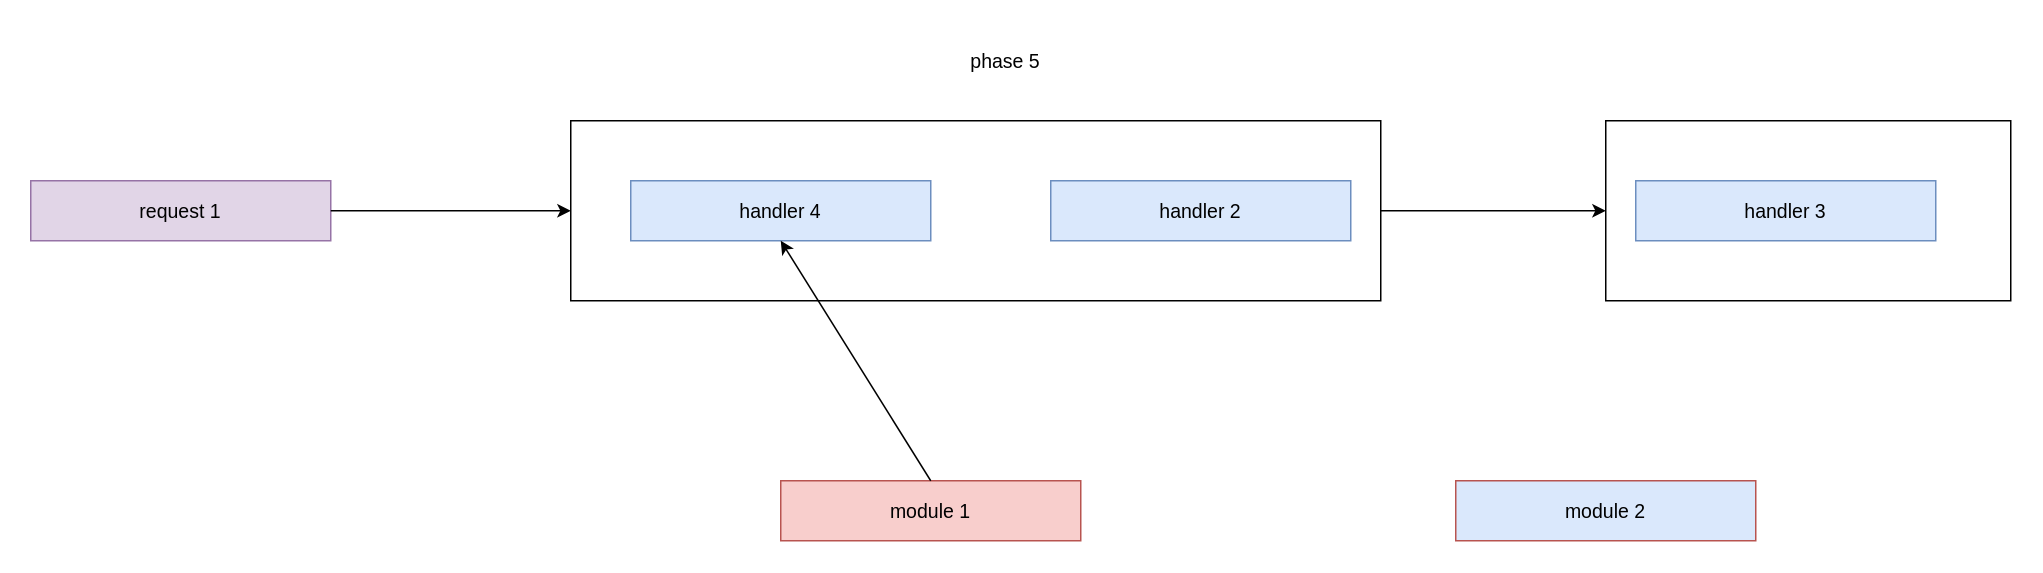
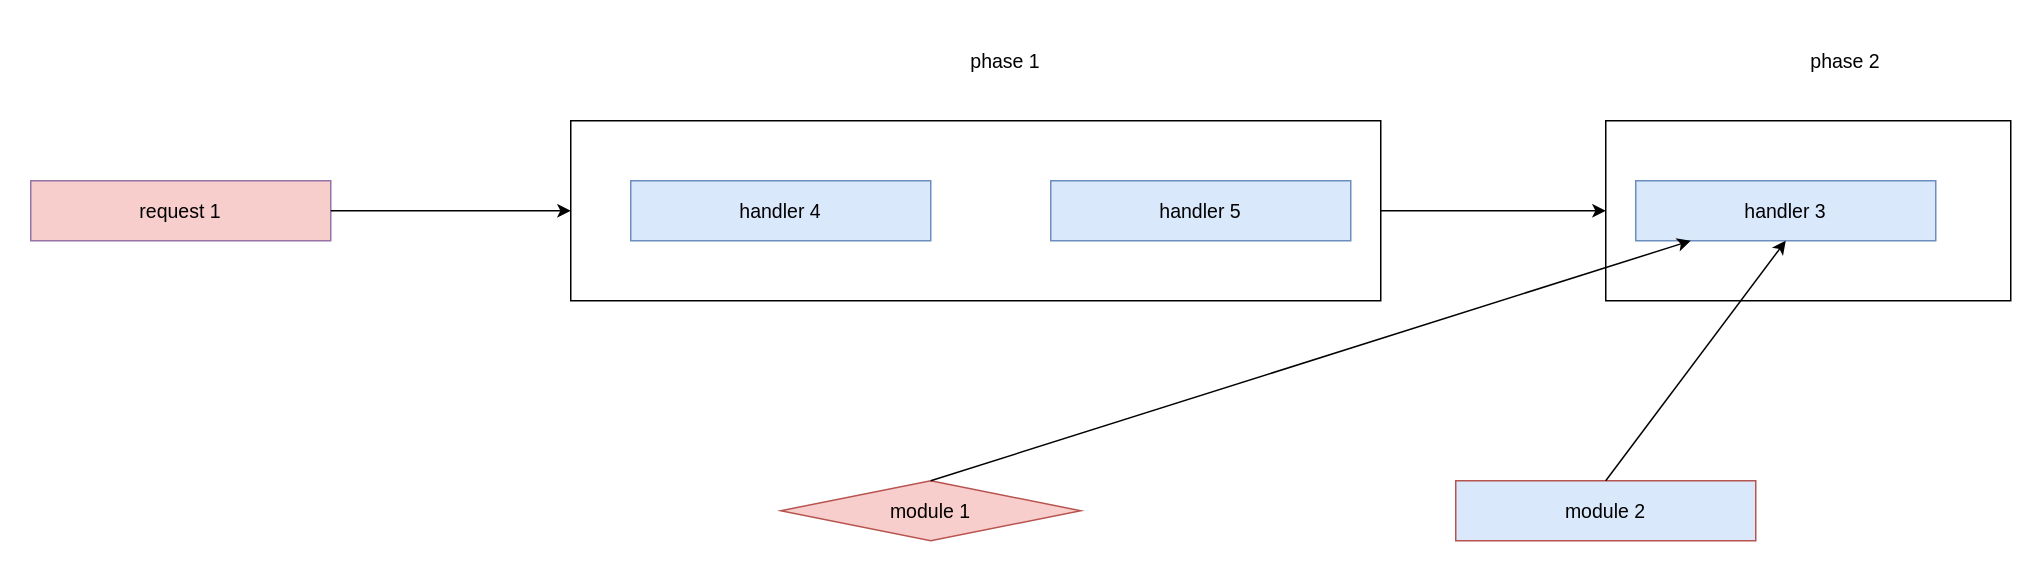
  <mxCell id="0" />
  <mxCell id="1" parent="0" />
  <mxCell id="2" value="" style="rounded=0;whiteSpace=wrap;html=1;fillColor=none;" vertex="1" parent="1"><mxGeometry x="1070" y="80" width="270" height="120" as="geometry" /></mxCell>
  <mxCell id="3" value="" style="rounded=0;whiteSpace=wrap;html=1;fillColor=none;" vertex="1" parent="1"><mxGeometry x="380" y="80" width="540" height="120" as="geometry" /></mxCell>
  <mxCell id="4" value="&lt;font style=&quot;font-size: 13px&quot;&gt;handler 4&lt;/font&gt;" style="rounded=0;whiteSpace=wrap;html=1;fillColor=#dae8fc;strokeColor=#6c8ebf;fontSize=13;align=center;" vertex="1" parent="1"><mxGeometry x="420" y="120" width="200" height="40" as="geometry" /></mxCell>
- <mxCell id="5" value="&lt;font style=&quot;font-size: 13px&quot;&gt;handler 2&lt;/font&gt;" style="rounded=0;whiteSpace=wrap;html=1;fillColor=#dae8fc;strokeColor=#6c8ebf;fontSize=13;align=center;" vertex="1" parent="1"><mxGeometry x="700" y="120" width="200" height="40" as="geometry" /></mxCell>
+ <mxCell id="5" value="&lt;font style=&quot;font-size: 13px&quot;&gt;handler 5&lt;/font&gt;" style="rounded=0;whiteSpace=wrap;html=1;fillColor=#dae8fc;strokeColor=#6c8ebf;fontSize=13;align=center;" vertex="1" parent="1"><mxGeometry x="700" y="120" width="200" height="40" as="geometry" /></mxCell>
  <mxCell id="6" value="&lt;font style=&quot;font-size: 13px&quot;&gt;handler 3&lt;/font&gt;" style="rounded=0;whiteSpace=wrap;html=1;fillColor=#dae8fc;strokeColor=#6c8ebf;fontSize=13;align=center;" vertex="1" parent="1"><mxGeometry x="1090" y="120" width="200" height="40" as="geometry" /></mxCell>
- <mxCell id="7" value="&lt;font style=&quot;font-size: 13px&quot;&gt;module 1&lt;/font&gt;" style="rounded=0;whiteSpace=wrap;html=1;fillColor=#f8cecc;strokeColor=#b85450;fontSize=13;align=center;" vertex="1" parent="1"><mxGeometry x="520" y="320" width="200" height="40" as="geometry" /></mxCell>
+ <mxCell id="7" value="&lt;font style=&quot;font-size: 13px&quot;&gt;module 1&lt;/font&gt;" style="rhombus;whiteSpace=wrap;html=1;fillColor=#f8cecc;strokeColor=#b85450;fontSize=13;align=center;" vertex="1" parent="1"><mxGeometry x="520" y="320" width="200" height="40" as="geometry" /></mxCell>
  <mxCell id="8" value="&lt;font style=&quot;font-size: 13px&quot;&gt;module 2&lt;/font&gt;" style="rounded=0;whiteSpace=wrap;html=1;fillColor=#dae8fc;strokeColor=#b85450;fontSize=13;align=center;" vertex="1" parent="1"><mxGeometry x="970" y="320" width="200" height="40" as="geometry" /></mxCell>
- <mxCell id="9" value="" style="endArrow=classic;html=1;entryX=0.5;entryY=1;entryDx=0;entryDy=0;exitX=0.5;exitY=0;exitDx=0;exitDy=0;" edge="1" parent="1" source="7" target="4"><mxGeometry width="50" height="50" relative="1" as="geometry"><mxPoint x="600" y="280" as="sourcePoint" /><mxPoint x="650" y="230" as="targetPoint" /></mxGeometry></mxCell>
- <mxCell id="11" value="phase 5" style="text;html=1;strokeColor=none;fillColor=none;align=center;verticalAlign=middle;whiteSpace=wrap;rounded=0;fontSize=13;fontColor=#000000;" vertex="1" parent="1"><mxGeometry x="600" y="20" width="140" height="40" as="geometry" /></mxCell>
- <mxCell id="13" value="&lt;font style=&quot;font-size: 13px&quot;&gt;request 1&lt;/font&gt;" style="rounded=0;whiteSpace=wrap;html=1;fillColor=#e1d5e7;strokeColor=#9673a6;fontSize=13;align=center;" vertex="1" parent="1"><mxGeometry x="20" y="120" width="200" height="40" as="geometry" /></mxCell>
+ <mxCell id="9" value="" style="endArrow=classic;html=1;exitX=0.5;exitY=0;exitDx=0;exitDy=0;" edge="1" parent="1" source="7" target="6"><mxGeometry width="50" height="50" relative="1" as="geometry"><mxPoint x="600" y="280" as="sourcePoint" /><mxPoint x="650" y="230" as="targetPoint" /></mxGeometry></mxCell>
+ <mxCell id="10" value="" style="endArrow=classic;html=1;exitX=0.5;exitY=0;exitDx=0;exitDy=0;entryX=0.5;entryY=1;entryDx=0;entryDy=0;" edge="1" parent="1" source="8" target="6"><mxGeometry width="50" height="50" relative="1" as="geometry"><mxPoint x="960" y="280" as="sourcePoint" /><mxPoint x="1010" y="230" as="targetPoint" /></mxGeometry></mxCell>
+ <mxCell id="11" value="phase 1" style="text;html=1;strokeColor=none;fillColor=none;align=center;verticalAlign=middle;whiteSpace=wrap;rounded=0;fontSize=13;fontColor=#000000;" vertex="1" parent="1"><mxGeometry x="600" y="20" width="140" height="40" as="geometry" /></mxCell>
+ <mxCell id="12" value="phase 2" style="text;html=1;strokeColor=none;fillColor=none;align=center;verticalAlign=middle;whiteSpace=wrap;rounded=0;fontSize=13;fontColor=#000000;" vertex="1" parent="1"><mxGeometry x="1160" y="20" width="140" height="40" as="geometry" /></mxCell>
+ <mxCell id="13" value="&lt;font style=&quot;font-size: 13px&quot;&gt;request 1&lt;/font&gt;" style="rounded=0;whiteSpace=wrap;html=1;fillColor=#f8cecc;strokeColor=#9673a6;fontSize=13;align=center;" vertex="1" parent="1"><mxGeometry x="20" y="120" width="200" height="40" as="geometry" /></mxCell>
  <mxCell id="14" value="" style="endArrow=classic;html=1;exitX=1;exitY=0.5;exitDx=0;exitDy=0;entryX=0;entryY=0.5;entryDx=0;entryDy=0;" edge="1" parent="1" source="13" target="3"><mxGeometry width="50" height="50" relative="1" as="geometry"><mxPoint x="450" y="150" as="sourcePoint" /><mxPoint x="500" y="100" as="targetPoint" /></mxGeometry></mxCell>
  <mxCell id="15" value="" style="endArrow=classic;html=1;exitX=1;exitY=0.5;exitDx=0;exitDy=0;entryX=0;entryY=0.5;entryDx=0;entryDy=0;" edge="1" parent="1" source="3" target="2"><mxGeometry width="50" height="50" relative="1" as="geometry"><mxPoint x="990" y="150" as="sourcePoint" /><mxPoint x="1040" y="100" as="targetPoint" /></mxGeometry></mxCell>
